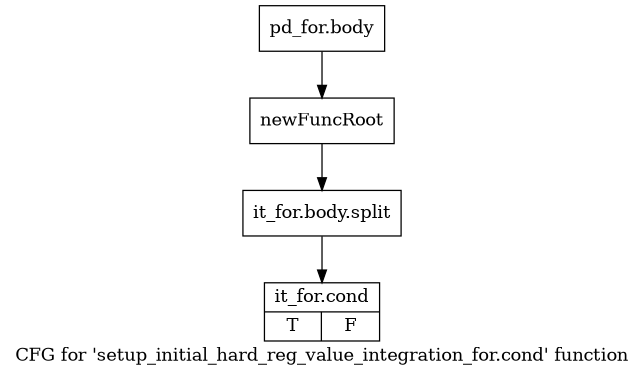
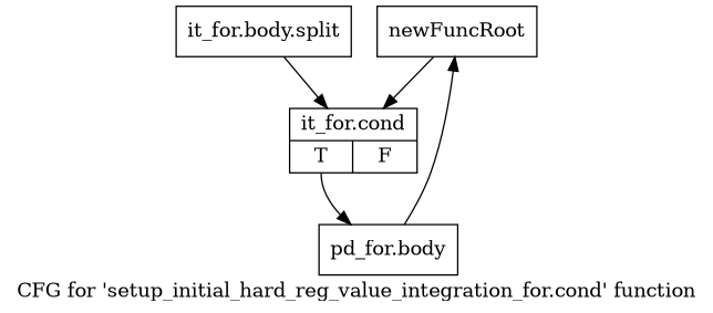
  digraph {
    label="CFG for 'setup_initial_hard_reg_value_integration_for.cond' function"
    node [shape=record]
    n1 [label="{newFuncRoot}"]
    n2 [label="{it_for.cond|{<s0>T|<s1>F}}"]
    n3 [label="{pd_for.body}"]
    n4 [label="{it_for.body.split}"]
-   n1 -> n4
+   n1 -> n2
+   n2 -> n3 [tailport=s0]
    n3 -> n1
    n4 -> n2
  }
